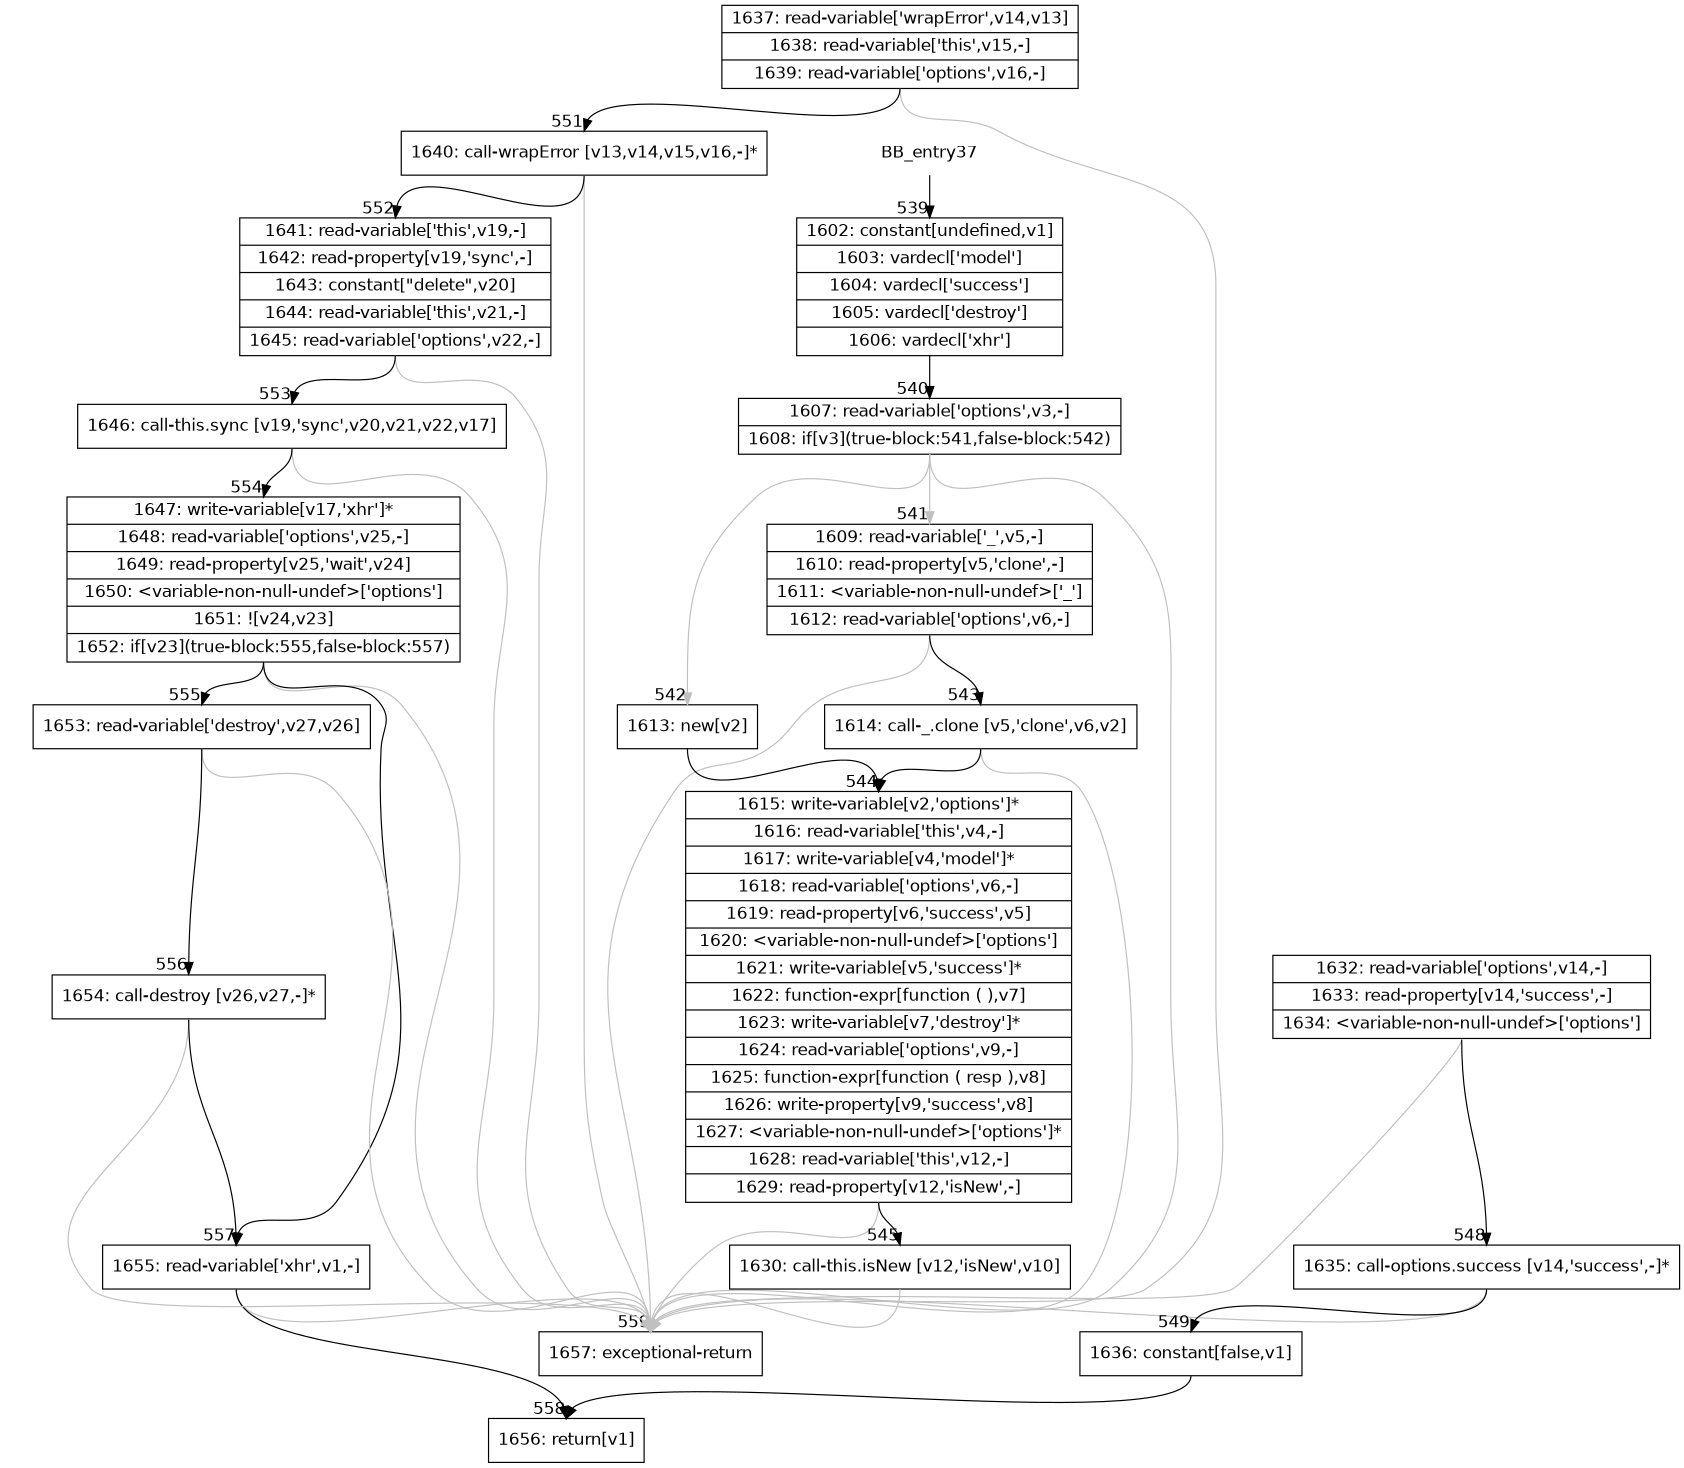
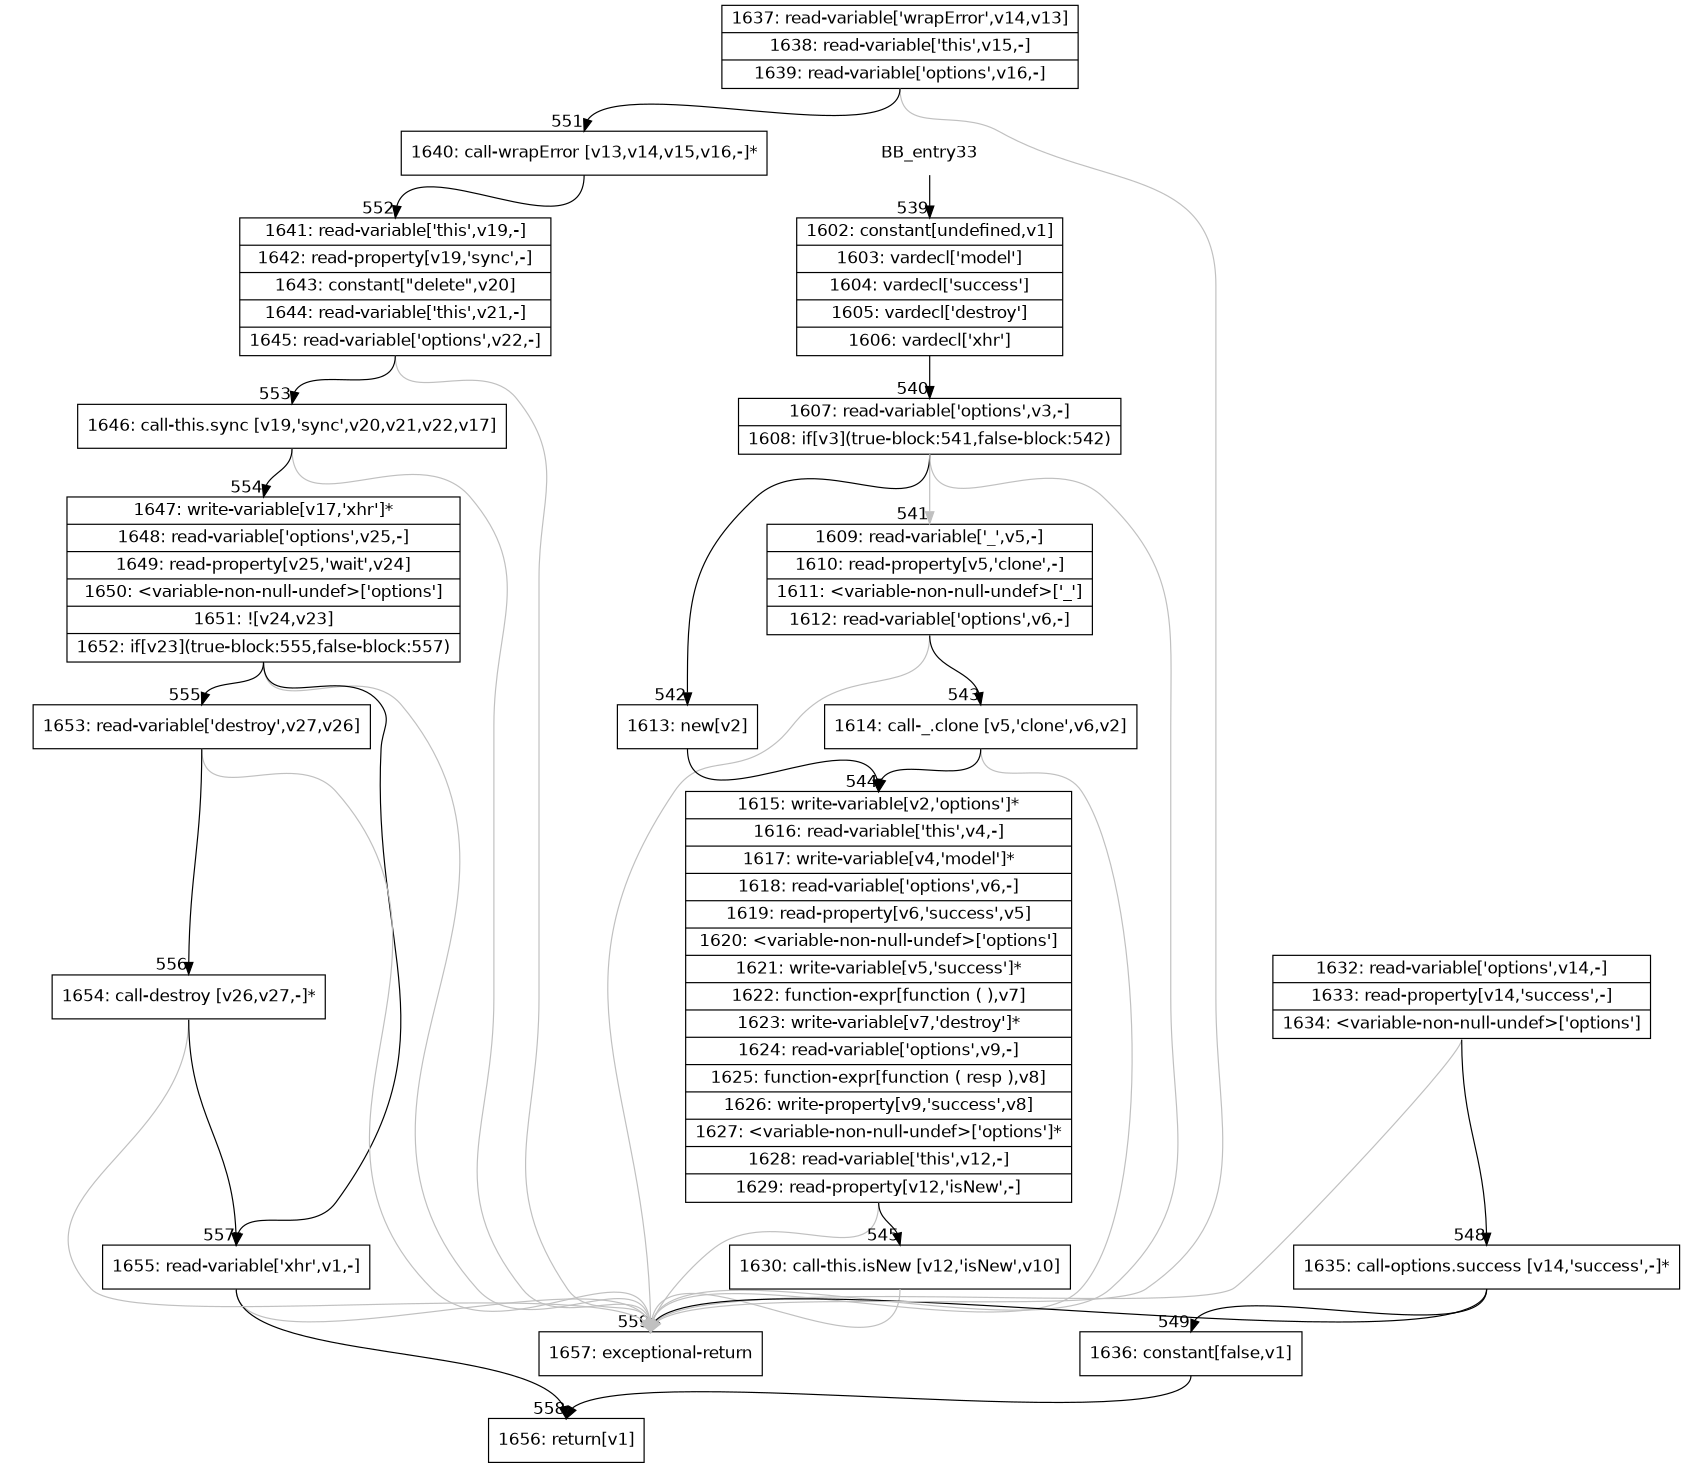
  digraph {
    fontname="DejaVu Sans"
    rankdir=TD
    node [fontname="DejaVu Sans" shape=record]
    edge [fontname="DejaVu Sans" headport=n tailport=s]
-   BB_entry33 [shape=none label=BB_entry37]
+   BB_entry33 [shape=none]
    n2 [label="{1602: constant[undefined,v1]|1603: vardecl['model']|1604: vardecl['success']|1605: vardecl['destroy']|1606: vardecl['xhr']}"]
    n3 [label="{1607: read-variable['options',v3,-]|1608: if[v3](true-block:541,false-block:542)}"]
    n4 [label="{1609: read-variable['_',v5,-]|1610: read-property[v5,'clone',-]|1611: \<variable-non-null-undef\>['_']|1612: read-variable['options',v6,-]}"]
    n5 [label="{1613: new[v2]}"]
    n6 [label="{1657: exceptional-return}"]
    n7 [label="{1614: call-_.clone [v5,'clone',v6,v2]}"]
    n8 [label="{1615: write-variable[v2,'options']*|1616: read-variable['this',v4,-]|1617: write-variable[v4,'model']*|1618: read-variable['options',v6,-]|1619: read-property[v6,'success',v5]|1620: \<variable-non-null-undef\>['options']|1621: write-variable[v5,'success']*|1622: function-expr[function ( ),v7]|1623: write-variable[v7,'destroy']*|1624: read-variable['options',v9,-]|1625: function-expr[function ( resp ),v8]|1626: write-property[v9,'success',v8]|1627: \<variable-non-null-undef\>['options']*|1628: read-variable['this',v12,-]|1629: read-property[v12,'isNew',-]}"]
    n9 [label="{1630: call-this.isNew [v12,'isNew',v10]}"]
    n10 [label="{1632: read-variable['options',v14,-]|1633: read-property[v14,'success',-]|1634: \<variable-non-null-undef\>['options']}"]
    n11 [label="{1635: call-options.success [v14,'success',-]*}"]
    n12 [label="{1637: read-variable['wrapError',v14,v13]|1638: read-variable['this',v15,-]|1639: read-variable['options',v16,-]}"]
    n13 [label="{1640: call-wrapError [v13,v14,v15,v16,-]*}"]
    n14 [label="{1636: constant[false,v1]}"]
    n15 [label="{1641: read-variable['this',v19,-]|1642: read-property[v19,'sync',-]|1643: constant[\"delete\",v20]|1644: read-variable['this',v21,-]|1645: read-variable['options',v22,-]}"]
    n16 [label="{1656: return[v1]}"]
    n17 [label="{1646: call-this.sync [v19,'sync',v20,v21,v22,v17]}"]
    n18 [label="{1647: write-variable[v17,'xhr']*|1648: read-variable['options',v25,-]|1649: read-property[v25,'wait',v24]|1650: \<variable-non-null-undef\>['options']|1651: ![v24,v23]|1652: if[v23](true-block:555,false-block:557)}"]
    n19 [label="{1653: read-variable['destroy',v27,v26]}"]
    n20 [label="{1655: read-variable['xhr',v1,-]}"]
    n21 [label="{1654: call-destroy [v26,v27,-]*}"]
    BB_entry33 -> n2 [headlabel="    539"]
    n2 -> n3 [headlabel="      540"]
    n3 -> n4 [color=gray headlabel="      541"]
-   n3 -> n5 [headlabel="      542" color=gray]
+   n3 -> n5 [headlabel="      542"]
    n3 -> n6 [color=gray headlabel="      559"]
    n4 -> n6 [color=gray]
    n4 -> n7 [headlabel="      543"]
    n5 -> n8 [headlabel="      544"]
    n7 -> n6 [color=gray]
    n7 -> n8
    n8 -> n6 [color=gray]
    n8 -> n9 [headlabel="      545"]
    n9 -> n6 [color=gray]
    n10 -> n6 [color=gray]
    n10 -> n11 [headlabel="      548"]
-   n11 -> n6 [color=gray]
+   n11 -> n6 [color=black]
    n11 -> n14 [headlabel="      549"]
    n12 -> n6 [color=gray]
    n12 -> n13 [headlabel="      551"]
-   n13 -> n6 [color=gray]
    n13 -> n15 [headlabel="      552"]
    n14 -> n16 [headlabel="      558"]
    n15 -> n6 [color=gray]
    n15 -> n17 [headlabel="      553"]
    n17 -> n6 [color=gray]
    n17 -> n18 [headlabel="      554"]
    n18 -> n6 [color=gray]
    n18 -> n19 [headlabel="      555"]
    n18 -> n20 [headlabel="      557"]
    n19 -> n6 [color=gray]
    n19 -> n21 [headlabel="      556"]
    n20 -> n6 [color=gray]
    n20 -> n16
    n21 -> n6 [color=gray]
    n21 -> n20
  }
